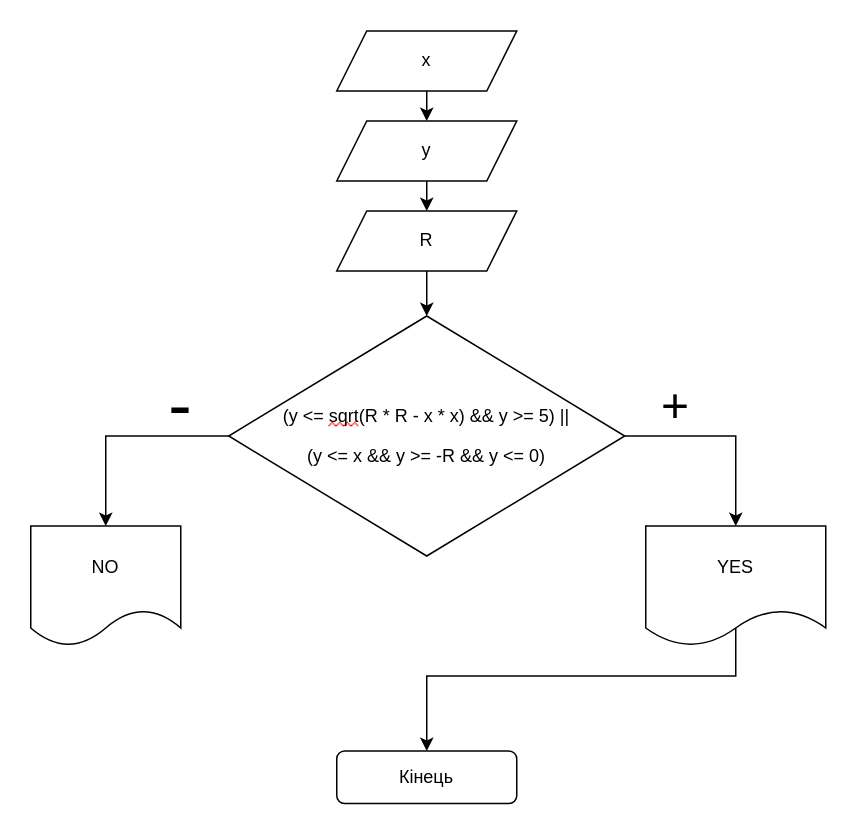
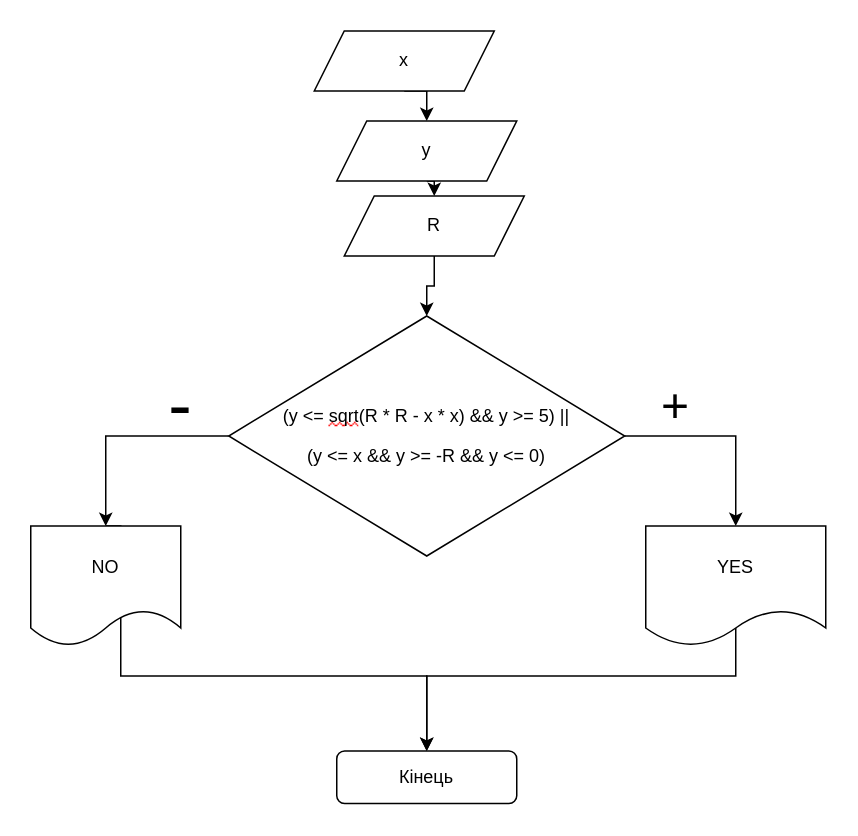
  <mxCell id="0" />
  <mxCell id="1" parent="0" />
  <mxCell id="2" style="edgeStyle=orthogonalEdgeStyle;rounded=0;orthogonalLoop=1;jettySize=auto;html=1;exitX=0.5;exitY=1;exitDx=0;exitDy=0;entryX=0.5;entryY=0;entryDx=0;entryDy=0;" edge="1" parent="1" source="3" target="5"><mxGeometry relative="1" as="geometry" /></mxCell>
- <mxCell id="3" value="x" style="shape=parallelogram;perimeter=parallelogramPerimeter;whiteSpace=wrap;html=1;fixedSize=1;" vertex="1" parent="1"><mxGeometry x="224" y="20" width="120" height="40" as="geometry" /></mxCell>
+ <mxCell id="3" value="x" style="shape=parallelogram;perimeter=parallelogramPerimeter;whiteSpace=wrap;html=1;fixedSize=1;" vertex="1" parent="1"><mxGeometry x="209" y="20" width="120" height="40" as="geometry" /></mxCell>
  <mxCell id="4" style="edgeStyle=orthogonalEdgeStyle;rounded=0;orthogonalLoop=1;jettySize=auto;html=1;exitX=0.5;exitY=1;exitDx=0;exitDy=0;entryX=0.5;entryY=0;entryDx=0;entryDy=0;" edge="1" parent="1" source="5" target="7"><mxGeometry relative="1" as="geometry" /></mxCell>
  <mxCell id="5" value="y" style="shape=parallelogram;perimeter=parallelogramPerimeter;whiteSpace=wrap;html=1;fixedSize=1;" vertex="1" parent="1"><mxGeometry x="224" y="80" width="120" height="40" as="geometry" /></mxCell>
  <mxCell id="6" style="edgeStyle=orthogonalEdgeStyle;rounded=0;orthogonalLoop=1;jettySize=auto;html=1;exitX=0.5;exitY=1;exitDx=0;exitDy=0;entryX=0.5;entryY=0;entryDx=0;entryDy=0;" edge="1" parent="1" source="7" target="10"><mxGeometry relative="1" as="geometry" /></mxCell>
- <mxCell id="7" value="R" style="shape=parallelogram;perimeter=parallelogramPerimeter;whiteSpace=wrap;html=1;fixedSize=1;" vertex="1" parent="1"><mxGeometry x="224" y="140" width="120" height="40" as="geometry" /></mxCell>
+ <mxCell id="7" value="R" style="shape=parallelogram;perimeter=parallelogramPerimeter;whiteSpace=wrap;html=1;fixedSize=1;" vertex="1" parent="1"><mxGeometry x="229" y="130" width="120" height="40" as="geometry" /></mxCell>
  <mxCell id="8" style="edgeStyle=orthogonalEdgeStyle;rounded=0;orthogonalLoop=1;jettySize=auto;html=1;exitX=1;exitY=0.5;exitDx=0;exitDy=0;entryX=0.5;entryY=0;entryDx=0;entryDy=0;" edge="1" parent="1" source="10" target="12"><mxGeometry relative="1" as="geometry" /></mxCell>
  <mxCell id="9" style="edgeStyle=orthogonalEdgeStyle;rounded=0;orthogonalLoop=1;jettySize=auto;html=1;exitX=0;exitY=0.5;exitDx=0;exitDy=0;entryX=0.5;entryY=0;entryDx=0;entryDy=0;" edge="1" parent="1" source="10" target="14"><mxGeometry relative="1" as="geometry" /></mxCell>
  <mxCell id="10" value="&lt;p&gt;&lt;span class=&quot;NormalTextRun SCXW105165814 BCX0&quot; style=&quot;margin: 0px ; padding: 0px ; color: rgb(0 , 0 , 0) ; font-family: &amp;#34;calibri&amp;#34; , &amp;#34;calibri_embeddedfont&amp;#34; , &amp;#34;calibri_msfontservice&amp;#34; , sans-serif ; text-align: left ; background-color: rgb(255 , 255 , 255)&quot;&gt;(y &amp;lt;=&amp;nbsp;&lt;/span&gt;&lt;span class=&quot;SpellingError SCXW105165814 BCX0&quot; style=&quot;margin: 0px ; padding: 0px ; background-repeat: repeat-x ; background-position: left bottom ; background-image: url(&amp;#34;data:image/gif;base64,R0lGODlhBQAEAJECAP////8AAAAAAAAAACH5BAEAAAIALAAAAAAFAAQAAAIIlGAXCCHrTCgAOw==&amp;#34;) ; border-bottom: 1px solid transparent ; color: rgb(0 , 0 , 0) ; font-family: &amp;#34;calibri&amp;#34; , &amp;#34;calibri_embeddedfont&amp;#34; , &amp;#34;calibri_msfontservice&amp;#34; , sans-serif ; text-align: left ; background-color: rgb(255 , 255 , 255)&quot;&gt;sqrt&lt;/span&gt;&lt;span class=&quot;NormalTextRun SCXW105165814 BCX0&quot; style=&quot;margin: 0px ; padding: 0px ; color: rgb(0 , 0 , 0) ; font-family: &amp;#34;calibri&amp;#34; , &amp;#34;calibri_embeddedfont&amp;#34; , &amp;#34;calibri_msfontservice&amp;#34; , sans-serif ; text-align: left ; background-color: rgb(255 , 255 , 255)&quot;&gt;(R * R - x * x) &amp;amp;&amp;amp; y &amp;gt;= 5)&lt;/span&gt;&lt;span class=&quot;NormalTextRun SCXW105165814 BCX0&quot; style=&quot;margin: 0px ; padding: 0px ; color: rgb(0 , 0 , 0) ; font-family: &amp;#34;calibri&amp;#34; , &amp;#34;calibri_embeddedfont&amp;#34; , &amp;#34;calibri_msfontservice&amp;#34; , sans-serif ; text-align: left ; background-color: rgb(255 , 255 , 255)&quot;&gt;&amp;nbsp;||&lt;/span&gt;&lt;/p&gt;&lt;p&gt;&lt;span class=&quot;NormalTextRun SCXW105165814 BCX0&quot; style=&quot;margin: 0px ; padding: 0px ; color: rgb(0 , 0 , 0) ; font-family: &amp;#34;calibri&amp;#34; , &amp;#34;calibri_embeddedfont&amp;#34; , &amp;#34;calibri_msfontservice&amp;#34; , sans-serif ; text-align: left ; background-color: rgb(255 , 255 , 255)&quot;&gt;&amp;nbsp;(y &amp;lt;= x &amp;amp;&amp;amp; y &amp;gt;= -R &amp;amp;&amp;amp; y &amp;lt;= 0)&lt;/span&gt;&lt;span class=&quot;NormalTextRun SCXW105165814 BCX0&quot; style=&quot;margin: 0px ; padding: 0px ; color: rgb(0 , 0 , 0) ; font-family: &amp;#34;calibri&amp;#34; , &amp;#34;calibri_embeddedfont&amp;#34; , &amp;#34;calibri_msfontservice&amp;#34; , sans-serif ; text-align: left ; background-color: rgb(255 , 255 , 255)&quot;&gt;&amp;nbsp;&lt;/span&gt;&lt;/p&gt;" style="rhombus;whiteSpace=wrap;html=1;" vertex="1" parent="1"><mxGeometry x="152" y="210" width="264" height="160" as="geometry" /></mxCell>
  <mxCell id="11" style="edgeStyle=orthogonalEdgeStyle;rounded=0;orthogonalLoop=1;jettySize=auto;html=1;exitX=0;exitY=0.75;exitDx=0;exitDy=0;" edge="1" parent="1" source="12" target="15"><mxGeometry relative="1" as="geometry"><Array as="points"><mxPoint x="490" y="410" /><mxPoint x="490" y="450" /><mxPoint x="284" y="450" /></Array></mxGeometry></mxCell>
  <mxCell id="12" value="YES" style="shape=document;whiteSpace=wrap;html=1;boundedLbl=1;" vertex="1" parent="1"><mxGeometry x="430" y="350" width="120" height="80" as="geometry" /></mxCell>
+ <mxCell id="13" style="edgeStyle=orthogonalEdgeStyle;rounded=0;orthogonalLoop=1;jettySize=auto;html=1;exitX=0.5;exitY=0;exitDx=0;exitDy=0;" edge="1" parent="1" source="14" target="15"><mxGeometry relative="1" as="geometry"><Array as="points"><mxPoint x="80" y="450" /><mxPoint x="284" y="450" /></Array></mxGeometry></mxCell>
  <mxCell id="14" value="NO" style="shape=document;whiteSpace=wrap;html=1;boundedLbl=1;" vertex="1" parent="1"><mxGeometry x="20" y="350" width="100" height="80" as="geometry" /></mxCell>
  <mxCell id="15" value="Кінець" style="rounded=1;whiteSpace=wrap;html=1;" vertex="1" parent="1"><mxGeometry x="224" y="500" width="120" height="35" as="geometry" /></mxCell>
  <mxCell id="16" value="&lt;font style=&quot;font-size: 32px&quot;&gt;+&lt;/font&gt;" style="text;html=1;strokeColor=none;fillColor=none;align=center;verticalAlign=middle;whiteSpace=wrap;rounded=0;" vertex="1" parent="1"><mxGeometry x="430" y="260" width="40" height="20" as="geometry" /></mxCell>
  <mxCell id="17" value="&lt;font style=&quot;font-size: 47px&quot;&gt;-&lt;/font&gt;" style="text;html=1;strokeColor=none;fillColor=none;align=center;verticalAlign=middle;whiteSpace=wrap;rounded=0;" vertex="1" parent="1"><mxGeometry x="100" y="260" width="40" height="20" as="geometry" /></mxCell>
